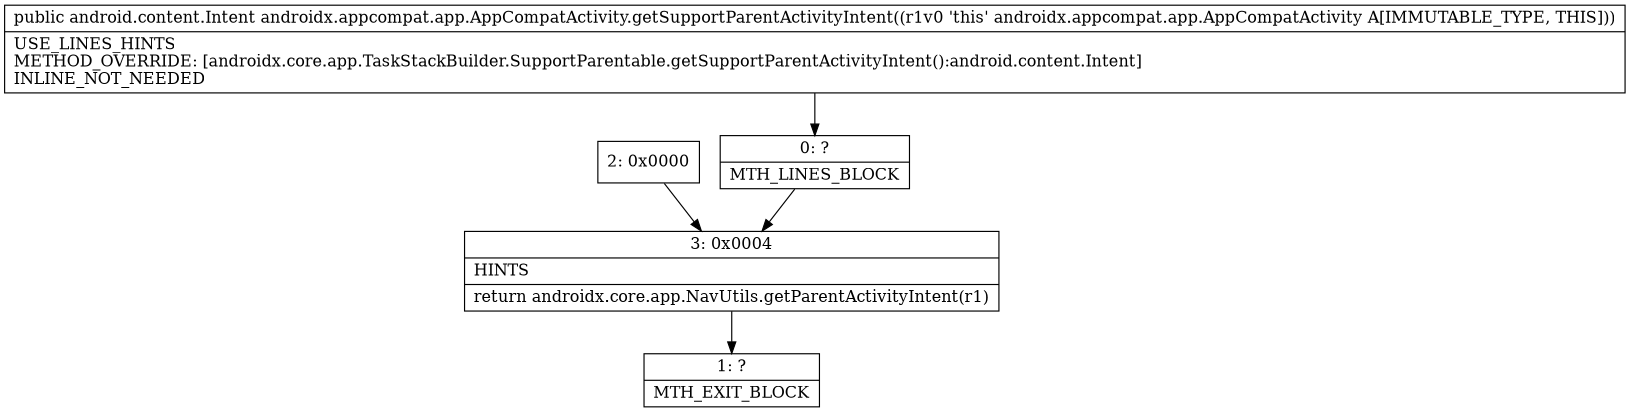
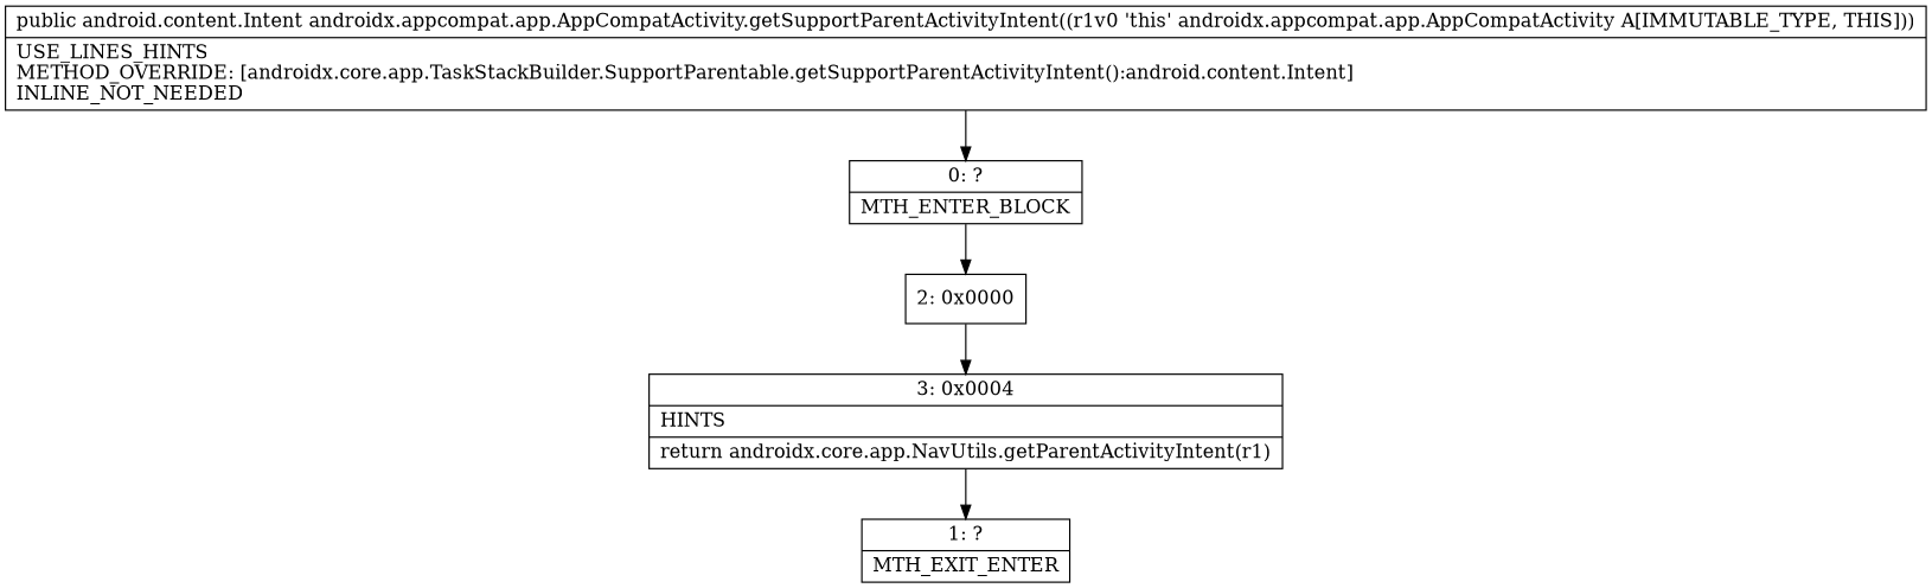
  digraph {
    node [shape=record]
-   n1 [label="{0\:\ ?|MTH_LINES_BLOCK\l}"]
+   n1 [label="{0\:\ ?|MTH_ENTER_BLOCK\l}"]
    n2 [label="{2\:\ 0x0000}"]
    n3 [label="{3\:\ 0x0004|HINTS\l|return androidx.core.app.NavUtils.getParentActivityIntent(r1)\l}"]
-   n4 [label="{1\:\ ?|MTH_EXIT_BLOCK\l}"]
+   n4 [label="{1\:\ ?|MTH_EXIT_ENTER\l}"]
    n5 [label="{public android.content.Intent androidx.appcompat.app.AppCompatActivity.getSupportParentActivityIntent((r1v0 'this' androidx.appcompat.app.AppCompatActivity A[IMMUTABLE_TYPE, THIS]))  | USE_LINES_HINTS\lMETHOD_OVERRIDE: [androidx.core.app.TaskStackBuilder.SupportParentable.getSupportParentActivityIntent():android.content.Intent]\lINLINE_NOT_NEEDED\l}"]
-   n1 -> n3
+   n1 -> n2
    n2 -> n3
    n3 -> n4
    n5 -> n1
  }
